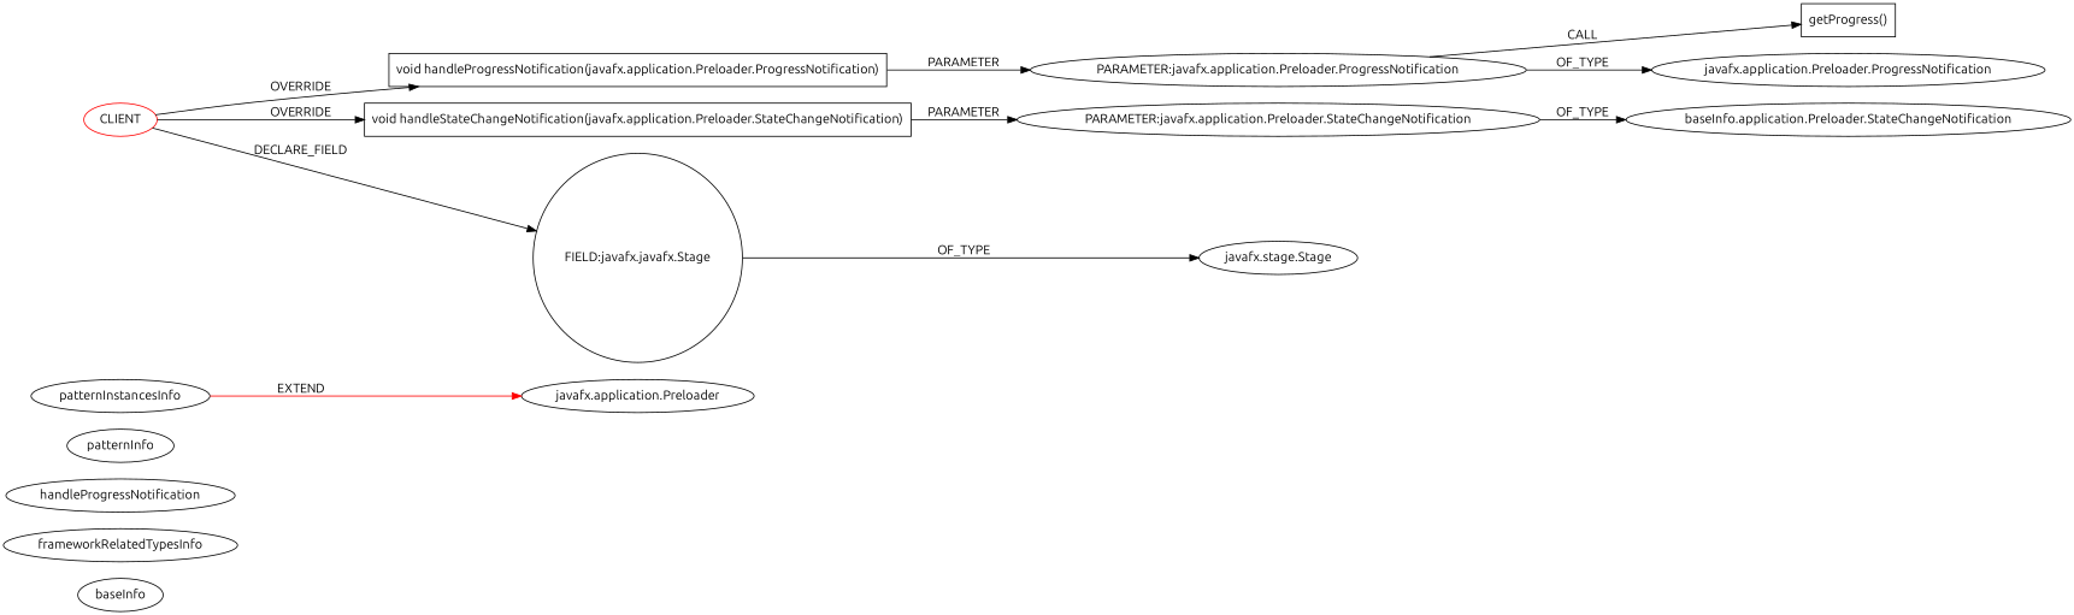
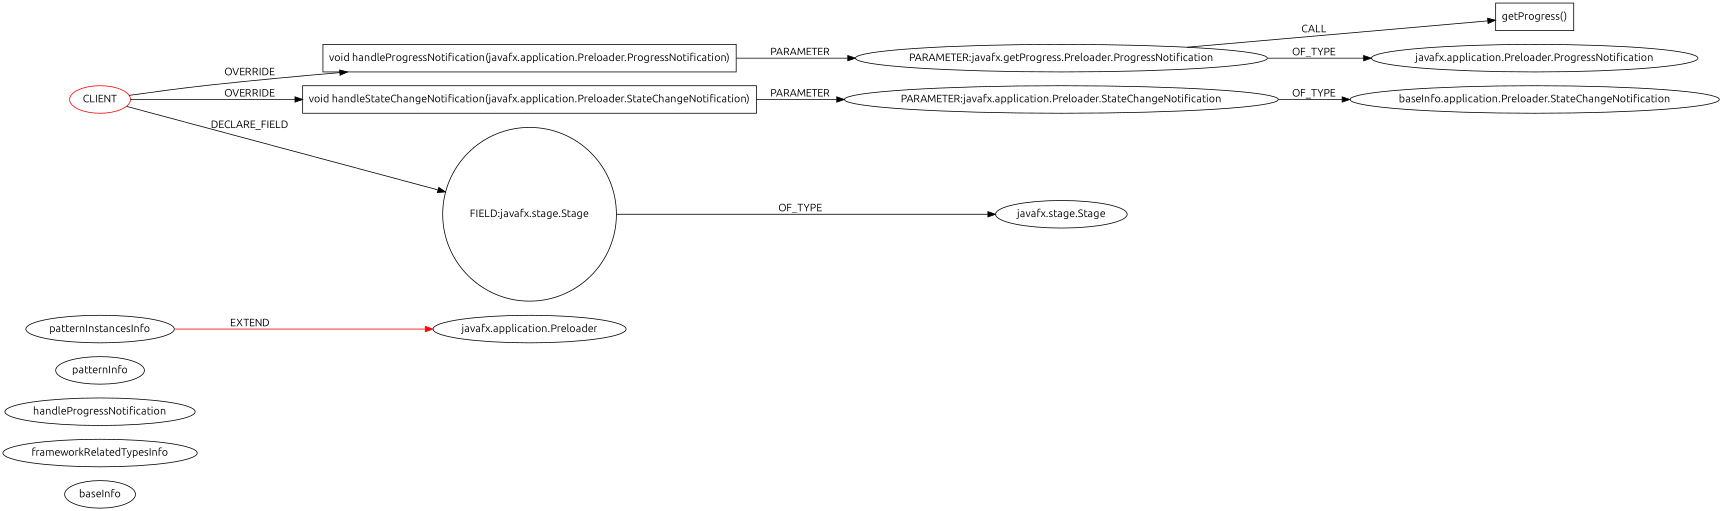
  digraph {
    fontname=Ubuntu
    rankdir=LR
    node [fontname=Ubuntu isFrameworkType=false]
    edge [fontname=Ubuntu]
    baseInfo [category=pattern graphId=4663 isAnonymous=false possibleRelation=false isFrameworkType=""]
    frameworkRelatedTypesInfo [0="javafx.application.Preloader" isFrameworkType=""]
    n3 [label=handleProgressNotification isFrameworkType=""]
    patternInfo [frequency=2.0 patternRootClient=0 isFrameworkType=""]
    patternInstancesInfo [0="AMITCCILGITHUB-Contacts~/AMITCCILGITHUB-Contacts/Contacts-master/Contacts/src/org/apandey/preloader/ContactPreloader.java~ContactPreloader~33" 1="DC37-Super-Mario-Paint~/DC37-Super-Mario-Paint/Super-Mario-Paint-master/src/smp/fx/SplashScreen.java~SplashScreen~293" isFrameworkType=""]
    n6 [label="javafx.application.Preloader" vertexType=FRAMEWORK_CLASS_TYPE]
-   n7 [label="PARAMETER:javafx.application.Preloader.ProgressNotification" vertexType=PARAMETER_DECLARATION]
+   n7 [label="PARAMETER:javafx.getProgress.Preloader.ProgressNotification" vertexType=PARAMETER_DECLARATION]
    n8 [label="getProgress()" shape=box vertexType=INSIDE_CALL]
    n9 [label="javafx.application.Preloader.ProgressNotification" vertexType=FRAMEWORK_CLASS_TYPE]
    n10 [label="void handleProgressNotification(javafx.application.Preloader.ProgressNotification)" shape=box vertexType=OVERRIDING_METHOD_DECLARATION]
    n11 [color=red label=CLIENT vertexType=ROOT_CLIENT_CLASS_DECLARATION]
    n12 [label="void handleStateChangeNotification(javafx.application.Preloader.StateChangeNotification)" shape=box vertexType=OVERRIDING_METHOD_DECLARATION]
-   n13 [label="FIELD:javafx.javafx.Stage" shape=circle vertexType=FIELD_DECLARATION]
+   n13 [label="FIELD:javafx.stage.Stage" shape=circle vertexType=FIELD_DECLARATION]
    n14 [label="PARAMETER:javafx.application.Preloader.StateChangeNotification" vertexType=PARAMETER_DECLARATION]
    n15 [label="javafx.stage.Stage" vertexType=FRAMEWORK_CLASS_TYPE]
    n16 [label="baseInfo.application.Preloader.StateChangeNotification" vertexType=FRAMEWORK_CLASS_TYPE]
    patternInstancesInfo -> n6 [color=red label=EXTEND]
    n7 -> n8 [label=CALL]
    n7 -> n9 [label=OF_TYPE]
    n10 -> n7 [label=PARAMETER]
    n11 -> n10 [label=OVERRIDE]
    n11 -> n12 [label=OVERRIDE]
    n11 -> n13 [label=DECLARE_FIELD]
    n12 -> n14 [label=PARAMETER]
    n13 -> n15 [label=OF_TYPE]
    n14 -> n16 [label=OF_TYPE]
  }
